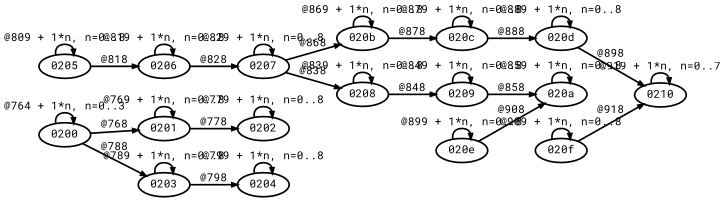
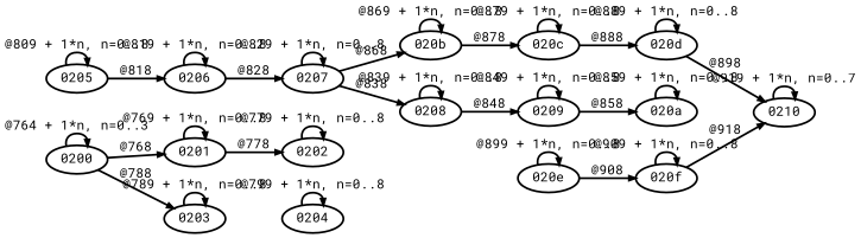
  digraph {
    fontname="Roboto Mono"
    rankdir=LR
    node [fontname="Roboto Mono" fontsize=20 penwidth=3 shape=oval style=rounded]
    edge [arrowsize=1 color=black fontname="Roboto Mono" fontsize=20 penwidth=3 style=bold]
    0200
    0201
    0203
    0202
    0204
    0205
    0206
    0207
    0208
    "020b"
    0209
    "020a"
    "020c"
    "020d"
    0210
    "020e"
    "020f"
    0200 -> 0200 [label="@764 + 1*n, n=0..3"]
    0200 -> 0201 [label="@768"]
    0200 -> 0203 [label="@788"]
    0201 -> 0201 [label="@769 + 1*n, n=0..8"]
    0201 -> 0202 [label="@778"]
    0203 -> 0203 [label="@789 + 1*n, n=0..8"]
-   0203 -> 0204 [label="@798"]
    0202 -> 0202 [label="@779 + 1*n, n=0..8"]
    0204 -> 0204 [label="@799 + 1*n, n=0..8"]
    0205 -> 0205 [label="@809 + 1*n, n=0..8"]
    0205 -> 0206 [label="@818"]
    0206 -> 0206 [label="@819 + 1*n, n=0..8"]
    0206 -> 0207 [label="@828"]
    0207 -> 0207 [label="@829 + 1*n, n=0..8"]
    0207 -> 0208 [label="@838"]
    0207 -> "020b" [label="@868"]
    0208 -> 0208 [label="@839 + 1*n, n=0..8"]
    0208 -> 0209 [label="@848"]
    "020b" -> "020b" [label="@869 + 1*n, n=0..8"]
    "020b" -> "020c" [label="@878"]
    0209 -> 0209 [label="@849 + 1*n, n=0..8"]
    0209 -> "020a" [label="@858"]
    "020a" -> "020a" [label="@859 + 1*n, n=0..8"]
    "020c" -> "020c" [label="@879 + 1*n, n=0..8"]
    "020c" -> "020d" [label="@888"]
    "020d" -> "020d" [label="@889 + 1*n, n=0..8"]
    "020d" -> 0210 [label="@898"]
    0210 -> 0210 [label="@919 + 1*n, n=0..7"]
    "020e" -> "020e" [label="@899 + 1*n, n=0..8"]
-   "020e" -> "020a" [label="@908"]
+   "020e" -> "020f" [label="@908"]
    "020f" -> 0210 [label="@918"]
    "020f" -> "020f" [label="@909 + 1*n, n=0..8"]
  }
